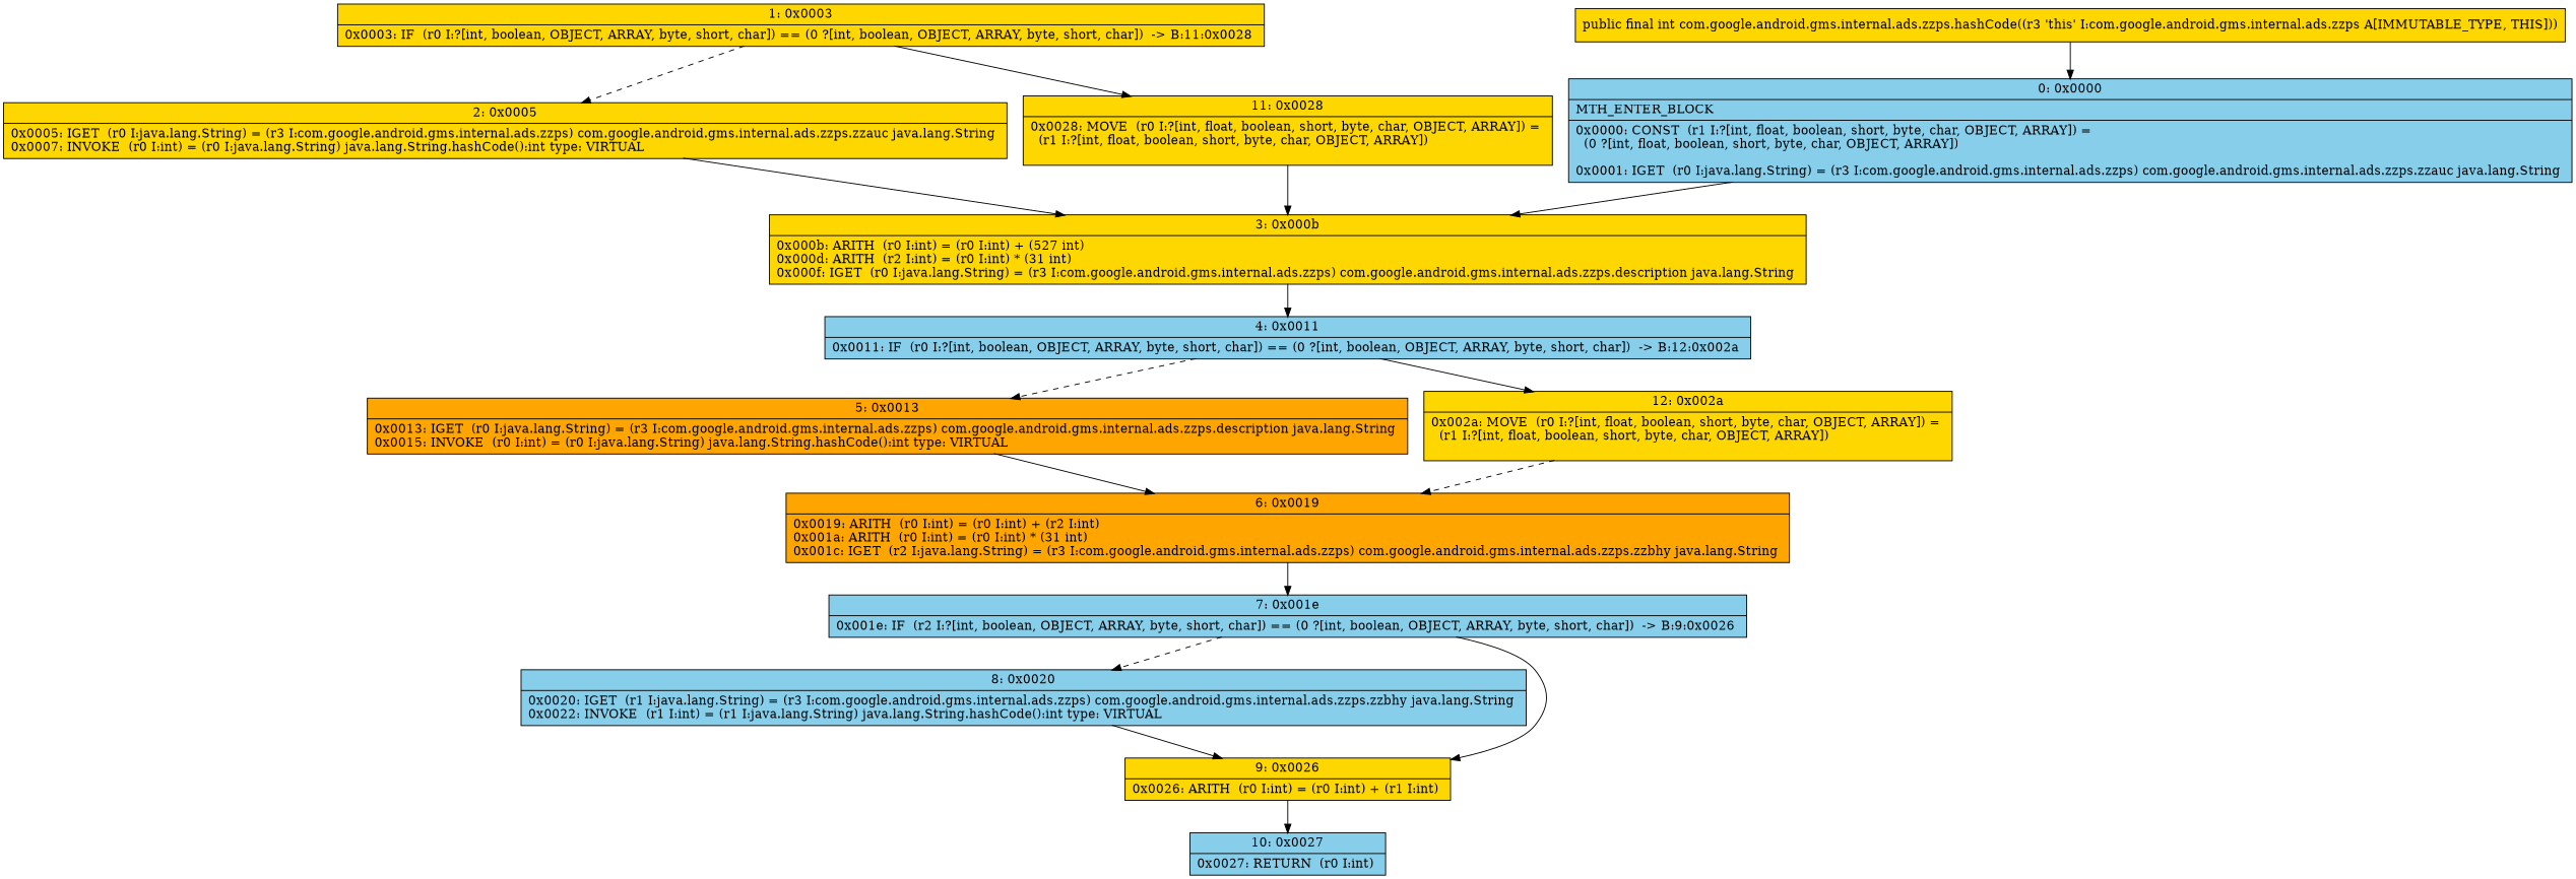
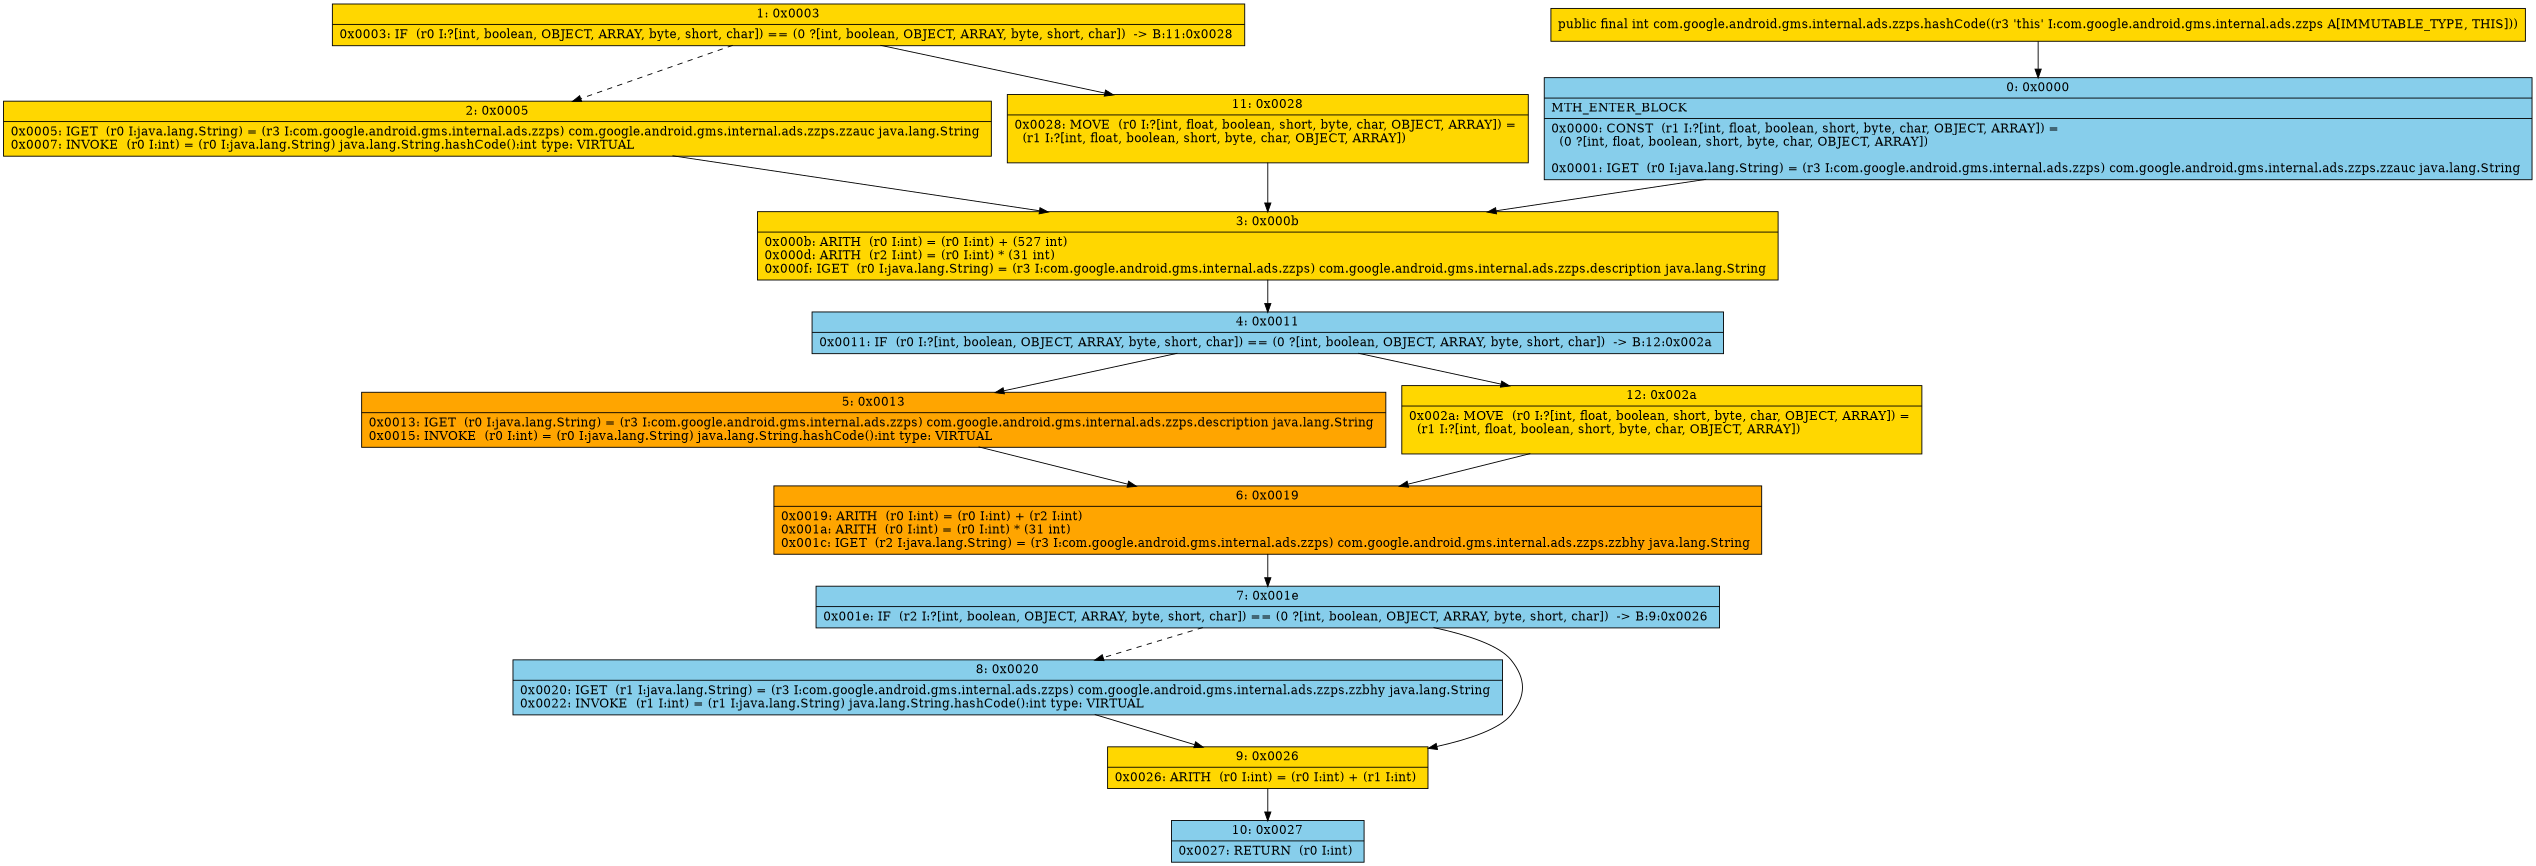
  digraph {
    node [fillcolor=gold shape=record style=filled]
    n1 [fillcolor=skyblue label="{0\:\ 0x0000|MTH_ENTER_BLOCK\l|0x0000: CONST  (r1 I:?[int, float, boolean, short, byte, char, OBJECT, ARRAY]) = \l  (0 ?[int, float, boolean, short, byte, char, OBJECT, ARRAY])\l \l0x0001: IGET  (r0 I:java.lang.String) = (r3 I:com.google.android.gms.internal.ads.zzps) com.google.android.gms.internal.ads.zzps.zzauc java.lang.String \l}"]
    n2 [label="{3\:\ 0x000b|0x000b: ARITH  (r0 I:int) = (r0 I:int) + (527 int) \l0x000d: ARITH  (r2 I:int) = (r0 I:int) * (31 int) \l0x000f: IGET  (r0 I:java.lang.String) = (r3 I:com.google.android.gms.internal.ads.zzps) com.google.android.gms.internal.ads.zzps.description java.lang.String \l}"]
    n3 [label="{1\:\ 0x0003|0x0003: IF  (r0 I:?[int, boolean, OBJECT, ARRAY, byte, short, char]) == (0 ?[int, boolean, OBJECT, ARRAY, byte, short, char])  \-\> B:11:0x0028 \l}"]
    n4 [label="{2\:\ 0x0005|0x0005: IGET  (r0 I:java.lang.String) = (r3 I:com.google.android.gms.internal.ads.zzps) com.google.android.gms.internal.ads.zzps.zzauc java.lang.String \l0x0007: INVOKE  (r0 I:int) = (r0 I:java.lang.String) java.lang.String.hashCode():int type: VIRTUAL \l}"]
    n5 [label="{11\:\ 0x0028|0x0028: MOVE  (r0 I:?[int, float, boolean, short, byte, char, OBJECT, ARRAY]) = \l  (r1 I:?[int, float, boolean, short, byte, char, OBJECT, ARRAY])\l \l}"]
    n6 [fillcolor=skyblue label="{4\:\ 0x0011|0x0011: IF  (r0 I:?[int, boolean, OBJECT, ARRAY, byte, short, char]) == (0 ?[int, boolean, OBJECT, ARRAY, byte, short, char])  \-\> B:12:0x002a \l}"]
    n7 [fillcolor=orange label="{5\:\ 0x0013|0x0013: IGET  (r0 I:java.lang.String) = (r3 I:com.google.android.gms.internal.ads.zzps) com.google.android.gms.internal.ads.zzps.description java.lang.String \l0x0015: INVOKE  (r0 I:int) = (r0 I:java.lang.String) java.lang.String.hashCode():int type: VIRTUAL \l}"]
    n8 [label="{12\:\ 0x002a|0x002a: MOVE  (r0 I:?[int, float, boolean, short, byte, char, OBJECT, ARRAY]) = \l  (r1 I:?[int, float, boolean, short, byte, char, OBJECT, ARRAY])\l \l}"]
    n9 [fillcolor=orange label="{6\:\ 0x0019|0x0019: ARITH  (r0 I:int) = (r0 I:int) + (r2 I:int) \l0x001a: ARITH  (r0 I:int) = (r0 I:int) * (31 int) \l0x001c: IGET  (r2 I:java.lang.String) = (r3 I:com.google.android.gms.internal.ads.zzps) com.google.android.gms.internal.ads.zzps.zzbhy java.lang.String \l}"]
    n10 [fillcolor=skyblue label="{7\:\ 0x001e|0x001e: IF  (r2 I:?[int, boolean, OBJECT, ARRAY, byte, short, char]) == (0 ?[int, boolean, OBJECT, ARRAY, byte, short, char])  \-\> B:9:0x0026 \l}"]
    n11 [fillcolor=skyblue label="{8\:\ 0x0020|0x0020: IGET  (r1 I:java.lang.String) = (r3 I:com.google.android.gms.internal.ads.zzps) com.google.android.gms.internal.ads.zzps.zzbhy java.lang.String \l0x0022: INVOKE  (r1 I:int) = (r1 I:java.lang.String) java.lang.String.hashCode():int type: VIRTUAL \l}"]
    n12 [label="{9\:\ 0x0026|0x0026: ARITH  (r0 I:int) = (r0 I:int) + (r1 I:int) \l}"]
    n13 [fillcolor=skyblue label="{10\:\ 0x0027|0x0027: RETURN  (r0 I:int) \l}"]
    n14 [label="{public final int com.google.android.gms.internal.ads.zzps.hashCode((r3 'this' I:com.google.android.gms.internal.ads.zzps A[IMMUTABLE_TYPE, THIS])) }"]
    n1 -> n2
    n2 -> n6
    n3 -> n4 [style=dashed]
    n3 -> n5
    n4 -> n2
    n5 -> n2
-   n6 -> n7 [style=dashed]
+   n6 -> n7 [style=solid]
    n6 -> n8
    n7 -> n9
-   n8 -> n9 [style=dashed]
+   n8 -> n9
    n9 -> n10
    n10 -> n11 [style=dashed]
    n10 -> n12
    n11 -> n12
    n12 -> n13
    n14 -> n1
  }
